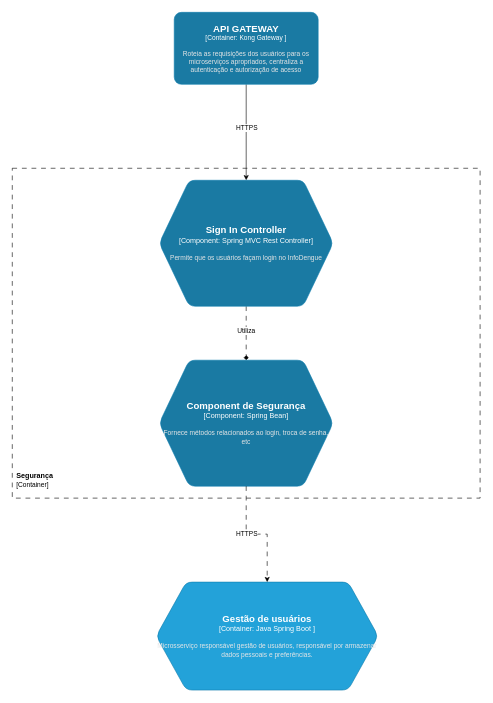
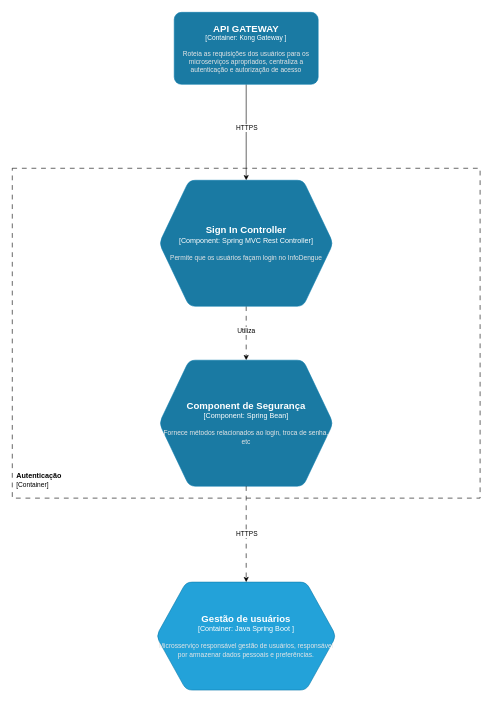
  <mxCell id="0" />
  <mxCell id="1" parent="0" />
  <mxCell id="2" value="" style="rounded=0;whiteSpace=wrap;html=1;fillColor=none;dashed=1;dashPattern=8 8;" vertex="1" parent="1"><mxGeometry x="20" y="280" width="780" height="550" as="geometry" /></mxCell>
  <mxCell id="3" style="edgeStyle=orthogonalEdgeStyle;rounded=0;orthogonalLoop=1;jettySize=auto;html=1;dashed=0;dashPattern=8 8;" edge="1" parent="1" source="5" target="8"><mxGeometry relative="1" as="geometry" /></mxCell>
  <mxCell id="4" value="HTTPS" style="edgeLabel;html=1;align=center;verticalAlign=middle;resizable=0;points=[];" vertex="1" connectable="0" parent="3"><mxGeometry x="-0.095" y="-1" relative="1" as="geometry"><mxPoint x="1" as="offset" /></mxGeometry></mxCell>
  <mxCell id="5" value="&lt;font style=&quot;font-size: 16px&quot;&gt;&lt;b&gt;API GATEWAY&lt;/b&gt;&lt;/font&gt;&lt;div&gt;[Container: Kong Gateway ]&lt;/div&gt;&lt;br&gt;&lt;div&gt;&lt;font style=&quot;font-size: 11px&quot;&gt;&lt;font color=&quot;#E6E6E6&quot;&gt;Roteia as requisições dos usuários para os microserviços apropriados, centraliza a autenticação e autorização de acesso&lt;/font&gt;&lt;/div&gt;" style="rounded=1;whiteSpace=wrap;html=1;fontSize=11;labelBackgroundColor=none;fillColor=#1a7aa3;fontColor=#ffffff;align=center;arcSize=10;strokeColor=#0E7DAD;metaEdit=1;resizable=0;points=[[0.25,0,0],[0.5,0,0],[0.75,0,0],[1,0.25,0],[1,0.5,0],[1,0.75,0],[0.75,1,0],[0.5,1,0],[0.25,1,0],[0,0.75,0],[0,0.5,0],[0,0.25,0]];" vertex="1" parent="1"><mxGeometry x="290" y="20" width="240" height="120" as="geometry" /></mxCell>
- <mxCell id="6" style="edgeStyle=orthogonalEdgeStyle;rounded=0;orthogonalLoop=1;jettySize=auto;html=1;dashed=1;dashPattern=8 8;endArrow=diamond;" edge="1" parent="1" source="8" target="9"><mxGeometry relative="1" as="geometry" /></mxCell>
+ <mxCell id="6" style="edgeStyle=orthogonalEdgeStyle;rounded=0;orthogonalLoop=1;jettySize=auto;html=1;dashed=1;dashPattern=8 8;" edge="1" parent="1" source="8" target="9"><mxGeometry relative="1" as="geometry" /></mxCell>
  <mxCell id="7" value="Utiliza" style="edgeLabel;html=1;align=center;verticalAlign=middle;resizable=0;points=[];" vertex="1" connectable="0" parent="6"><mxGeometry x="-0.104" y="-1" relative="1" as="geometry"><mxPoint as="offset" /></mxGeometry></mxCell>
  <mxCell id="8" value="&lt;font style=&quot;font-size: 16px&quot;&gt;&lt;b&gt;Sign In Controller&lt;/b&gt;&lt;/font&gt;&lt;div&gt;[Component:&amp;nbsp;Spring MVC Rest Controller]&lt;/div&gt;&lt;br&gt;&lt;div&gt;&lt;font style=&quot;font-size: 11px&quot;&gt;&lt;font color=&quot;#E6E6E6&quot;&gt;Permite que os usuários façam login no InfoDengue&lt;/font&gt;&lt;/div&gt;" style="shape=hexagon;size=50;perimeter=hexagonPerimeter2;whiteSpace=wrap;html=1;fixedSize=1;rounded=1;labelBackgroundColor=none;fillColor=#1A7AA3;fontSize=12;fontColor=#ffffff;align=center;strokeColor=#0E7DAD;metaEdit=1;points=[[0.5,0,0],[1,0.25,0],[1,0.5,0],[1,0.75,0],[0.5,1,0],[0,0.75,0],[0,0.5,0],[0,0.25,0]];resizable=1;movable=1;rotatable=1;deletable=1;editable=1;locked=0;connectable=1;" vertex="1" parent="1"><mxGeometry x="265" y="300" width="290" height="210" as="geometry" /></mxCell>
  <mxCell id="9" value="&lt;font style=&quot;font-size: 16px&quot;&gt;&lt;b&gt;Component de Segurança&lt;/b&gt;&lt;/font&gt;&lt;div&gt;[Component:&amp;nbsp;Spring Bean]&lt;/div&gt;&lt;br&gt;&lt;div&gt;&lt;font style=&quot;font-size: 11px&quot;&gt;&lt;font color=&quot;#E6E6E6&quot;&gt;Fornece métodos relacionados ao login, troca de senha, etc&lt;/font&gt;&lt;/div&gt;" style="shape=hexagon;size=50;perimeter=hexagonPerimeter2;whiteSpace=wrap;html=1;fixedSize=1;rounded=1;labelBackgroundColor=none;fillColor=#1A7AA3;fontSize=12;fontColor=#ffffff;align=center;strokeColor=#0E7DAD;metaEdit=1;points=[[0.5,0,0],[1,0.25,0],[1,0.5,0],[1,0.75,0],[0.5,1,0],[0,0.75,0],[0,0.5,0],[0,0.25,0]];resizable=1;movable=1;rotatable=1;deletable=1;editable=1;locked=0;connectable=1;" vertex="1" parent="1"><mxGeometry x="265" y="600" width="290" height="210" as="geometry" /></mxCell>
- <mxCell id="10" value="&lt;b&gt;Segurança&lt;/b&gt;&lt;div&gt;&lt;font style=&quot;font-size: 11px;&quot;&gt;[Container]&lt;/font&gt;&lt;/div&gt;" style="text;html=1;align=left;verticalAlign=middle;whiteSpace=wrap;rounded=0;" vertex="1" parent="1"><mxGeometry x="25" y="780" width="85" height="40" as="geometry" /></mxCell>
- <mxCell id="11" value="&lt;font style=&quot;font-size: 16px&quot;&gt;&lt;b&gt;Gestão de usuários&lt;/b&gt;&lt;/font&gt;&lt;div&gt;[Container:&amp;nbsp;Java Spring Boot ]&lt;/div&gt;&lt;br&gt;&lt;div&gt;&lt;font style=&quot;font-size: 11px&quot;&gt;&lt;font color=&quot;#E6E6E6&quot;&gt;Microsserviço responsável gestão de usuários, responsável por armazenar dados pessoais e preferências.&lt;/font&gt;&lt;/div&gt;" style="shape=hexagon;size=50;perimeter=hexagonPerimeter2;whiteSpace=wrap;html=1;fixedSize=1;rounded=1;labelBackgroundColor=none;fillColor=#23A2D9;fontSize=12;fontColor=#ffffff;align=center;strokeColor=#0E7DAD;metaEdit=1;points=[[0.5,0,0],[1,0.25,0],[1,0.5,0],[1,0.75,0],[0.5,1,0],[0,0.75,0],[0,0.5,0],[0,0.25,0]];resizable=1;direction=west;movable=1;rotatable=1;deletable=1;editable=1;locked=0;connectable=1;" vertex="1" parent="1"><mxGeometry x="260" y="970" width="370" height="180" as="geometry" /></mxCell>
+ <mxCell id="10" value="&lt;b&gt;Autenticação&lt;/b&gt;&lt;div&gt;&lt;font style=&quot;font-size: 11px;&quot;&gt;[Container]&lt;/font&gt;&lt;/div&gt;" style="text;html=1;align=left;verticalAlign=middle;whiteSpace=wrap;rounded=0;" vertex="1" parent="1"><mxGeometry x="25" y="780" width="85" height="40" as="geometry" /></mxCell>
+ <mxCell id="11" value="&lt;font style=&quot;font-size: 16px&quot;&gt;&lt;b&gt;Gestão de usuários&lt;/b&gt;&lt;/font&gt;&lt;div&gt;[Container:&amp;nbsp;Java Spring Boot ]&lt;/div&gt;&lt;br&gt;&lt;div&gt;&lt;font style=&quot;font-size: 11px&quot;&gt;&lt;font color=&quot;#E6E6E6&quot;&gt;Microsserviço responsável gestão de usuários, responsável por armazenar dados pessoais e preferências.&lt;/font&gt;&lt;/div&gt;" style="shape=hexagon;size=50;perimeter=hexagonPerimeter2;whiteSpace=wrap;html=1;fixedSize=1;rounded=1;labelBackgroundColor=none;fillColor=#23A2D9;fontSize=12;fontColor=#ffffff;align=center;strokeColor=#0E7DAD;metaEdit=1;points=[[0.5,0,0],[1,0.25,0],[1,0.5,0],[1,0.75,0],[0.5,1,0],[0,0.75,0],[0,0.5,0],[0,0.25,0]];resizable=1;direction=west;movable=1;rotatable=1;deletable=1;editable=1;locked=0;connectable=1;" vertex="1" parent="1"><mxGeometry x="260" y="970" width="300" height="180" as="geometry" /></mxCell>
  <mxCell id="12" style="edgeStyle=orthogonalEdgeStyle;rounded=0;orthogonalLoop=1;jettySize=auto;html=1;entryX=0.5;entryY=1;entryDx=0;entryDy=0;entryPerimeter=0;dashed=1;dashPattern=8 8;" edge="1" parent="1" source="9" target="11"><mxGeometry relative="1" as="geometry" /></mxCell>
  <mxCell id="13" value="HTTPS" style="edgeLabel;html=1;align=center;verticalAlign=middle;resizable=0;points=[];" vertex="1" connectable="0" parent="1"><mxGeometry x="410" y="889.998" as="geometry" /></mxCell>
